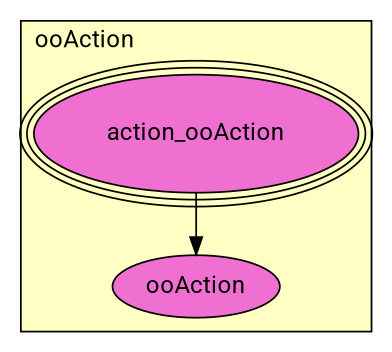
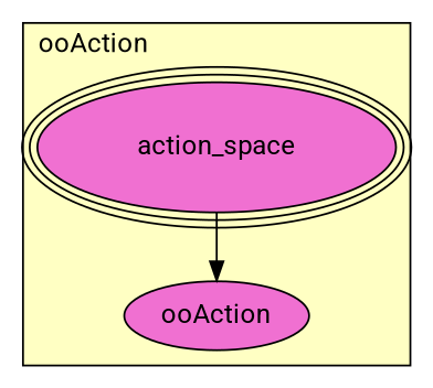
  digraph {
    fontname=Roboto
    node [fillcolor="#F070D1" style=filled fontname=Roboto]
-   n1 [label=action_ooAction peripheries=3]
+   n1 [label=action_space peripheries=3]
    n2 [label=ooAction]
    subgraph cluster_1 {
      fillcolor="#FFFFC3"
      label=ooAction
      labeljust=l
      style=filled
      n1
      n2
    }
    n1 -> n2 [fontname=Roboto]
  }
